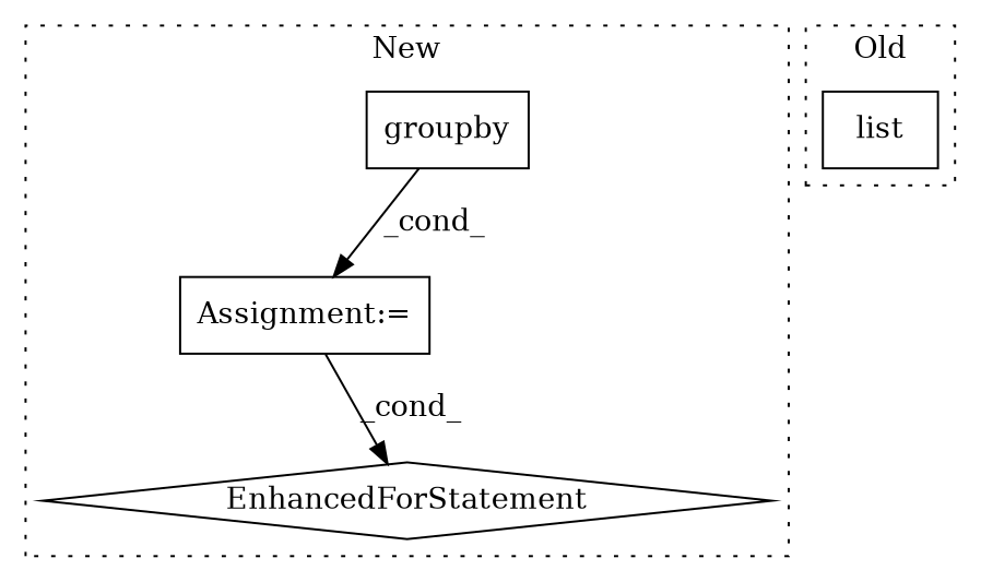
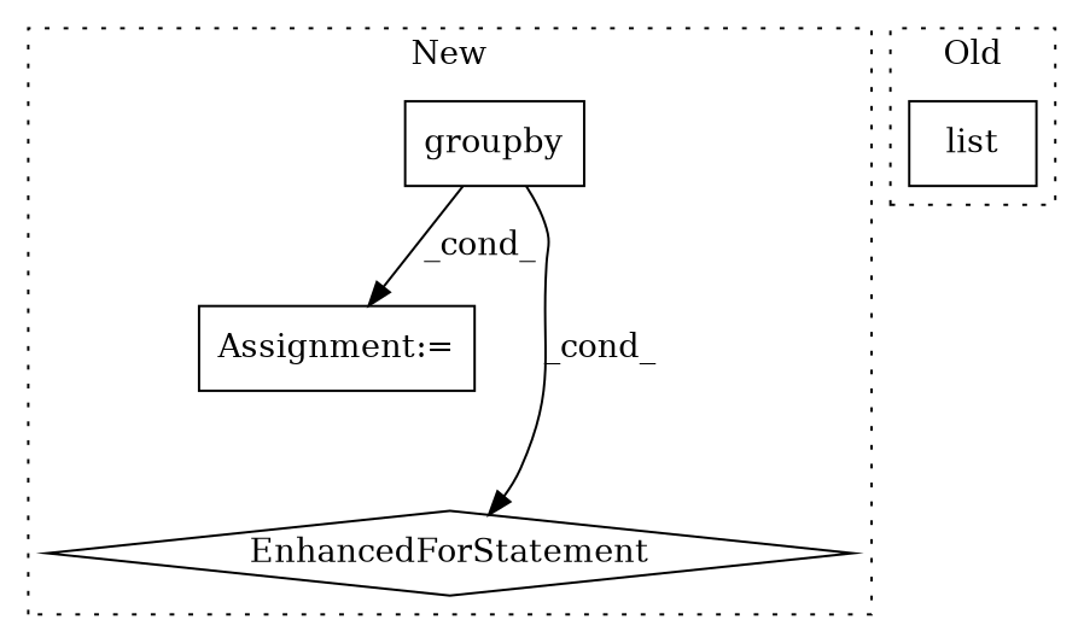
  digraph {
    node [a=32 l="63,2" s="13959,14057" shape=box]
    n1 [l="8,1" label=groupby s="13867,13881"]
    n2 [a=7 label="Assignment:="]
    n3 [a=70 label=EnhancedForStatement shape=diamond]
    n4 [l="5,1" label=list s="13759,13776"]
    subgraph cluster_1 {
      label=New
      style=dotted
      n1
      n2
      n3
    }
    subgraph cluster_2 {
      label=Old
      style=dotted
      n4
    }
    n1 -> n2 [label=_cond_]
-   n2 -> n3 [label=_cond_]
+   n1 -> n3 [label=_cond_]
  }
